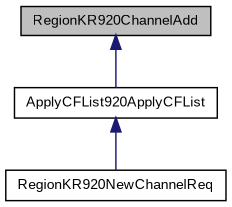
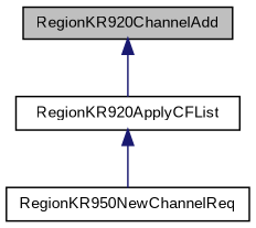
  digraph {
    fontname="Liberation Sans"
    rankdir=TB
    node [color=black fillcolor=white fontname="Liberation Sans" fontsize=10 shape=record style=filled]
    edge [color=midnightblue dir=back fontname="Liberation Sans" fontsize=10 labelfontname=Helvetica labelfontsize=10 style=solid]
    n1 [fillcolor=grey75 fontcolor=black height=0.2 label=RegionKR920ChannelAdd width=0.4]
-   n2 [height=0.2 label=ApplyCFList920ApplyCFList width=0.4]
-   n3 [height=0.2 label=RegionKR920NewChannelReq width=0.4]
+   n2 [height=0.2 label=RegionKR920ApplyCFList width=0.4]
+   n3 [height=0.2 label=RegionKR950NewChannelReq width=0.4]
    n1 -> n2
    n2 -> n3
  }
